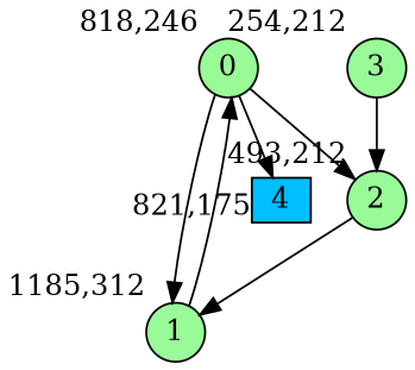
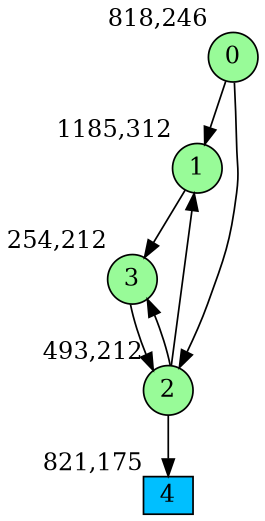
  digraph {
    bgcolor=white
    node [fillcolor=palegreen fixedsize=true shape=circle style=filled]
    0 [height=0.3 width=0.4 xlabel="818,246"]
    1 [height=0.3 width=0.4 xlabel="1185,312"]
    2 [height=0.3 width=0.4 xlabel="493,212"]
    4 [fillcolor=deepskyblue height=0.3 shape=box width=0.4 xlabel="821,175"]
    3 [height=0.3 width=0.4 xlabel="254,212"]
    0 -> 1
    0 -> 2
-   0 -> 4
-   1 -> 0
+   2 -> 4
+   1 -> 3
    2 -> 1
+   2 -> 3
    3 -> 2
  }
